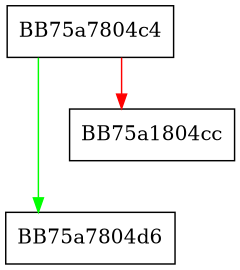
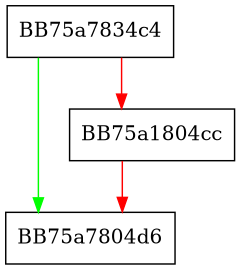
  digraph {
    splines=ortho
    node [shape=box]
    edge [color=red]
-   BB75a7804c4
+   BB75a7804c4 [label=BB75a7834c4]
    BB75a7804d6
    n3 [label=BB75a1804cc]
    BB75a7804c4 -> BB75a7804d6 [color=green]
    BB75a7804c4 -> n3
+   n3 -> BB75a7804d6
  }
